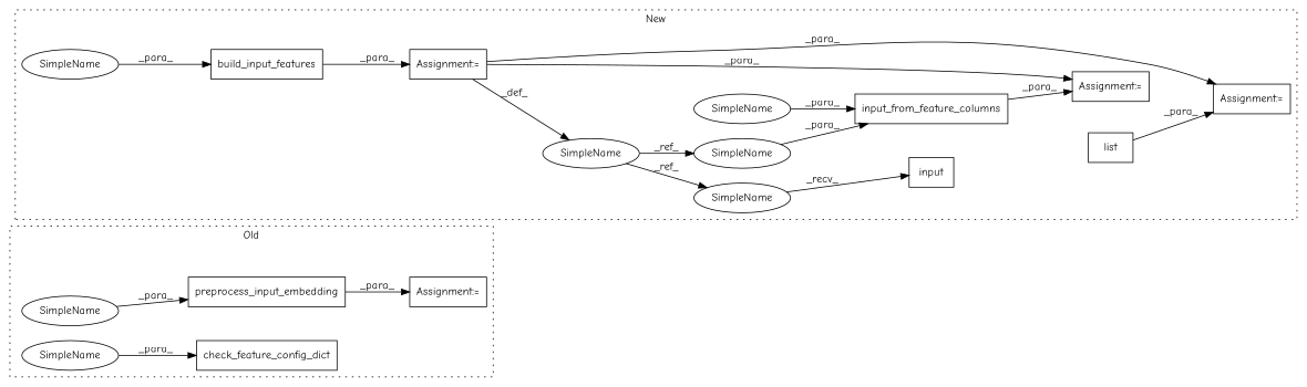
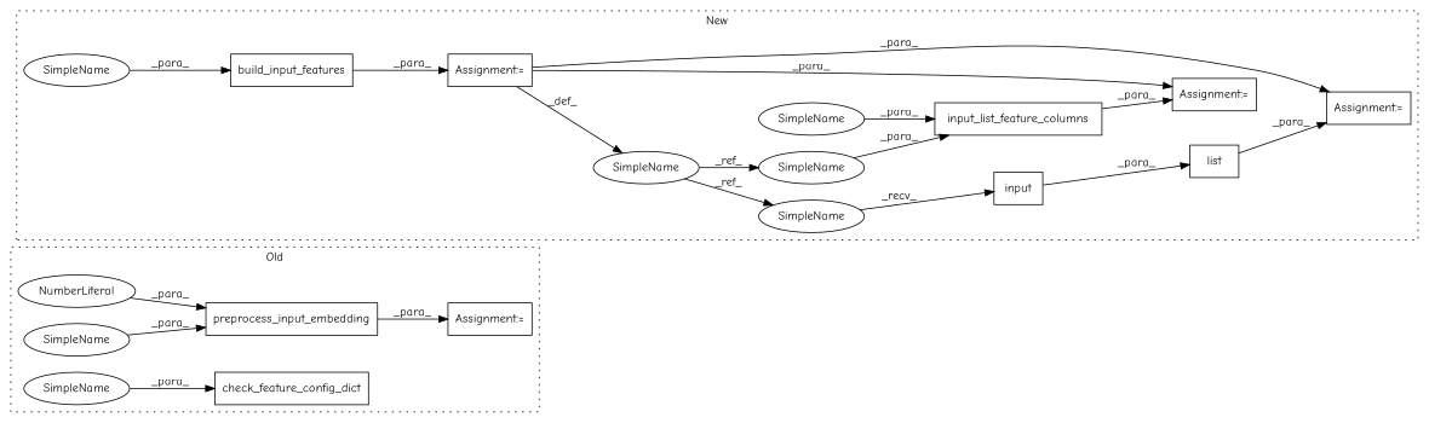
  digraph {
    fontname="Comic Neue"
    rankdir=LR
    node [a=42 fontname="Comic Neue" l=8 shape=box]
    edge [fontname="Comic Neue"]
    n1 [a=32 l="26,1" label=check_feature_config_dict s="839,881"]
    n2 [a=32 l="27,1" label=preprocess_input_embedding s="960,1057"]
+   n3 [a=34 l=1 label=NumberLiteral s=1036 shape=ellipse]
    n4 [a=7 l=2 label="Assignment:=" s=958]
    n5 [l=16 label=SimpleName s=987 shape=ellipse]
    n6 [l=16 label=SimpleName s=865 shape=ellipse]
    n7 [a=32 l="5,1" label=list s="939,961"]
    n8 [a=32 l="21,1" label=build_input_features s="880,920"]
-   n9 [a=32 l="27,1" label=input_from_feature_columns s="1025,1126"]
+   n9 [a=32 l="27,1" label=input_list_feature_columns s="1025,1126"]
    n10 [a=32 label=input s=953]
    n11 [label=SimpleName s=871 shape=ellipse]
    n12 [a=7 l=1 label="Assignment:=" s=879]
    n13 [a=7 l=1 label="Assignment:=" s=938]
    n14 [a=7 l=2 label="Assignment:=" s=1023]
    n15 [label=SimpleName s=1052 shape=ellipse]
    n16 [label=SimpleName s=944 shape=ellipse]
    n17 [l=19 label=SimpleName s=901 shape=ellipse]
    n18 [l=19 label=SimpleName s=1061 shape=ellipse]
    subgraph cluster_1 {
      label=Old
      style=dotted
      n1
      n2
+     n3
      n4
      n5
      n6
    }
    subgraph cluster_2 {
      label=New
      style=dotted
      n7
      n8
      n9
      n10
      n11
      n12
      n13
      n14
      n15
      n16
      n17
      n18
    }
    n2 -> n4 [label=_para_]
+   n3 -> n2 [label=_para_]
    n5 -> n2 [label=_para_]
    n6 -> n1 [label=_para_]
    n7 -> n13 [label=_para_]
    n8 -> n12 [label=_para_]
    n9 -> n14 [label=_para_]
+   n10 -> n7 [label=_para_]
    n11 -> n15 [label=_ref_]
    n11 -> n16 [label=_ref_]
    n12 -> n11 [label=_def_]
    n12 -> n13 [label=_para_]
    n12 -> n14 [label=_para_]
    n15 -> n9 [label=_para_]
    n16 -> n10 [label=_recv_]
    n17 -> n8 [label=_para_]
    n18 -> n9 [label=_para_]
  }
